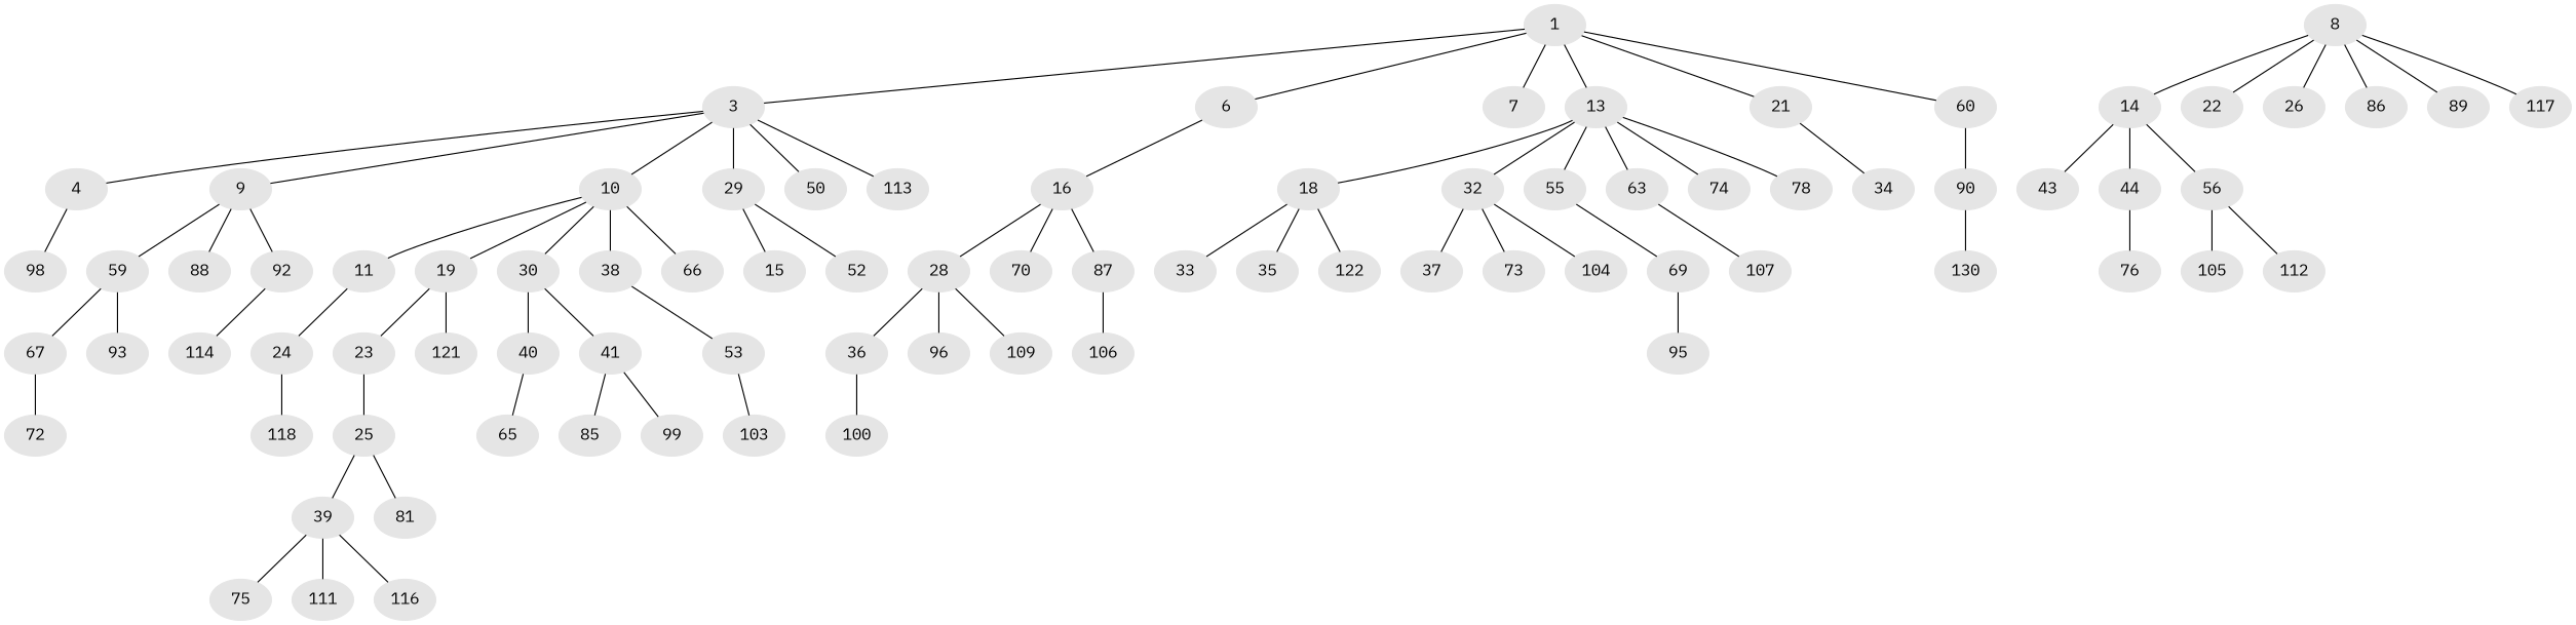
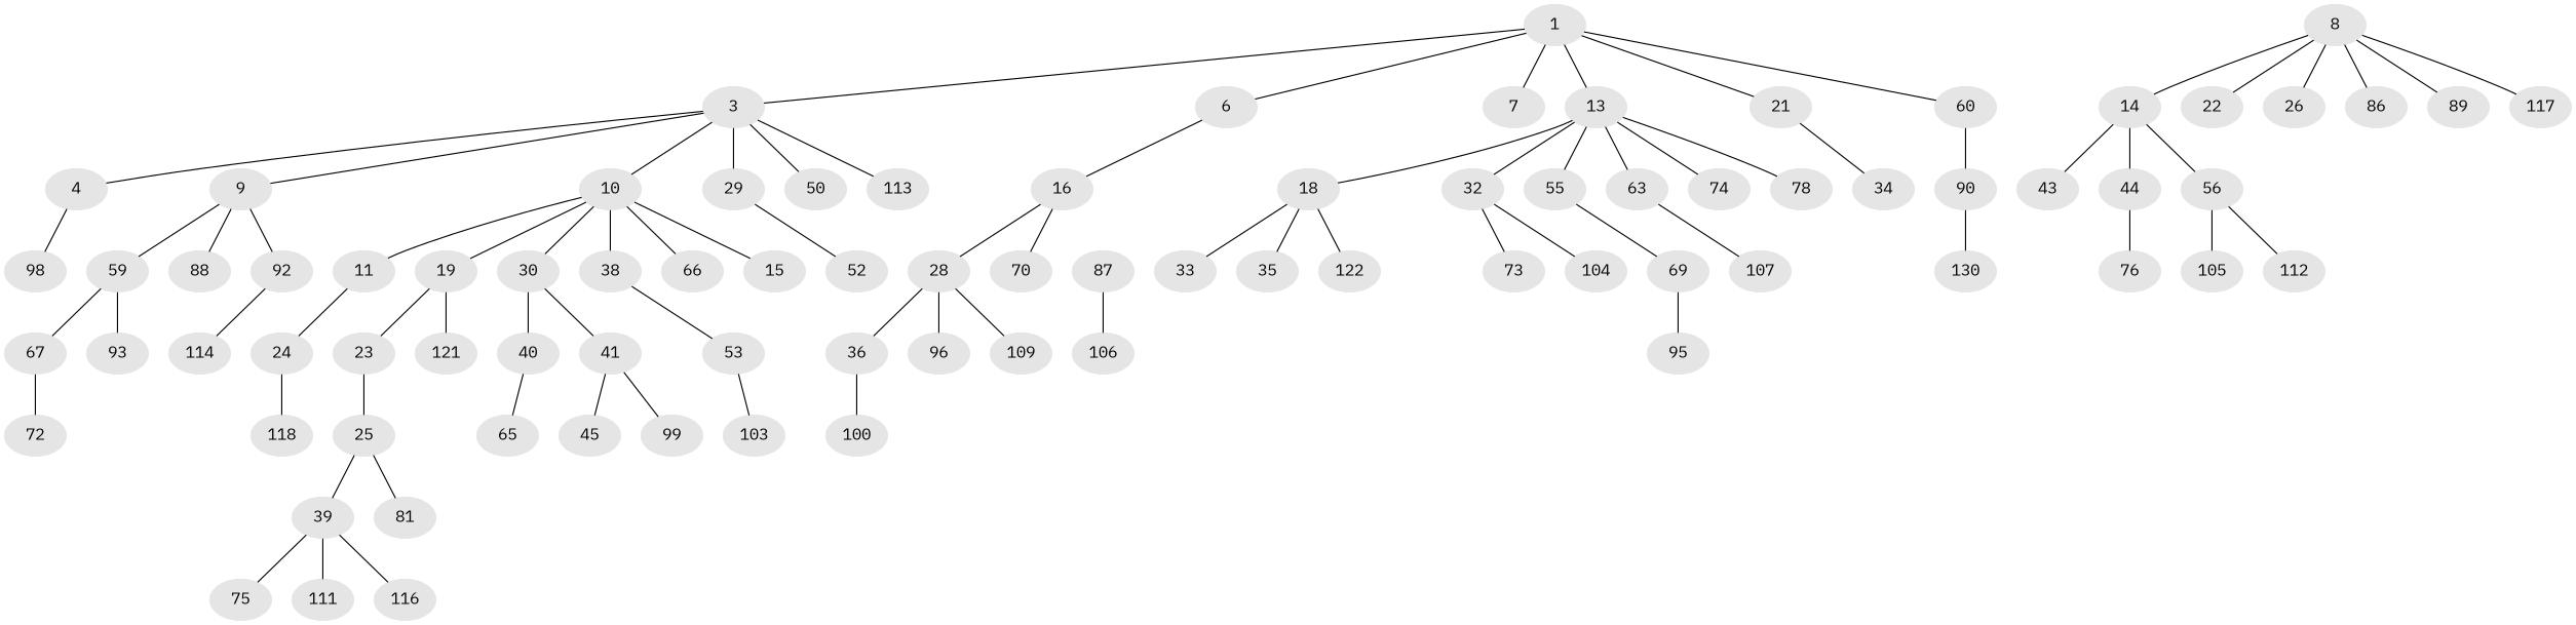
  graph {
    fontname="IBM Plex Mono"
    node [color=gray90 fontname="IBM Plex Mono" style=filled]
    edge [fontname="IBM Plex Mono"]
    1 [super="+2"]
    3 [super="+5"]
    6 [super="+31"]
    7
    13 [super="+17"]
    21 [super="+49"]
    n7 [label=60]
    4 [super="+48"]
    9 [super="+47"]
    10 [super="+12"]
    29 [super="+51"]
    50
    113 [super="+126"]
    16 [super="+60"]
    18 [super="+20"]
    32 [super="+57"]
    55
    63 [super="+80"]
    74
    78
    34 [super="+132"]
    90
    98
    59 [super="+61"]
    88
    92 [super="+101"]
    11
    15 [super="+85"]
    19 [super="+131"]
    30 [super="+58"]
    38 [super="+83"]
    66
    52 [super="+71"]
    8 [super="+42"]
    14 [super="+27"]
    22 [super="+97"]
    26
    86
    89
    117
    28 [super="+64"]
    70
    87 [super="+128"]
    43 [super="+91"]
    44 [super="+124"]
    56 [super="+102"]
    67 [super="+84"]
    93 [super="+120"]
    114
    24 [super="+94"]
    23
    121
    40 [super="+79"]
    41 [super="+46"]
    53 [super="+123"]
    118
    33
    35 [super="+110"]
    122
-   37
    73 [super="+82"]
    104 [super="+119"]
    69
    107
    76
    105
    112
    36 [super="+108"]
    96
    109
    106
    25 [super="+54"]
    39 [super="+77"]
    81
    75
    111 [super="+127"]
    116
    100
    65
-   45 [label=85]
+   45
    99
    103
    95
    72 [super="+115"]
    130
    1 -- 3
    1 -- 6
    1 -- 7
    1 -- 13
    1 -- 21
    1 -- n7
    3 -- 4
    3 -- 9
    3 -- 10
    3 -- 29
    3 -- 50
    3 -- 113
    6 -- 16
    13 -- 18
    13 -- 32
    13 -- 55
    13 -- 63
    13 -- 74
    13 -- 78
    21 -- 34
    n7 -- 90
    4 -- 98
    9 -- 59
    9 -- 88
    9 -- 92
    10 -- 11
-   29 -- 15
+   10 -- 15
    10 -- 19
    10 -- 30
    10 -- 38
    10 -- 66
    29 -- 52
    16 -- 28
    16 -- 70
-   16 -- 87
    18 -- 33
    18 -- 35
    18 -- 122
-   32 -- 37
    32 -- 73
    32 -- 104
    55 -- 69
    63 -- 107
    90 -- 130
    59 -- 67
    59 -- 93
    92 -- 114
    11 -- 24
    19 -- 23
    19 -- 121
    30 -- 40
    30 -- 41
    38 -- 53
    8 -- 14
    8 -- 22
    8 -- 26
    8 -- 86
    8 -- 89
    8 -- 117
    14 -- 43
    14 -- 44
    14 -- 56
    28 -- 36
    28 -- 96
    28 -- 109
    87 -- 106
    44 -- 76
    56 -- 105
    56 -- 112
    67 -- 72
    24 -- 118
    23 -- 25
    40 -- 65
    41 -- 45
    41 -- 99
    53 -- 103
    69 -- 95
    36 -- 100
    25 -- 39
    25 -- 81
    39 -- 75
    39 -- 111
    39 -- 116
  }
